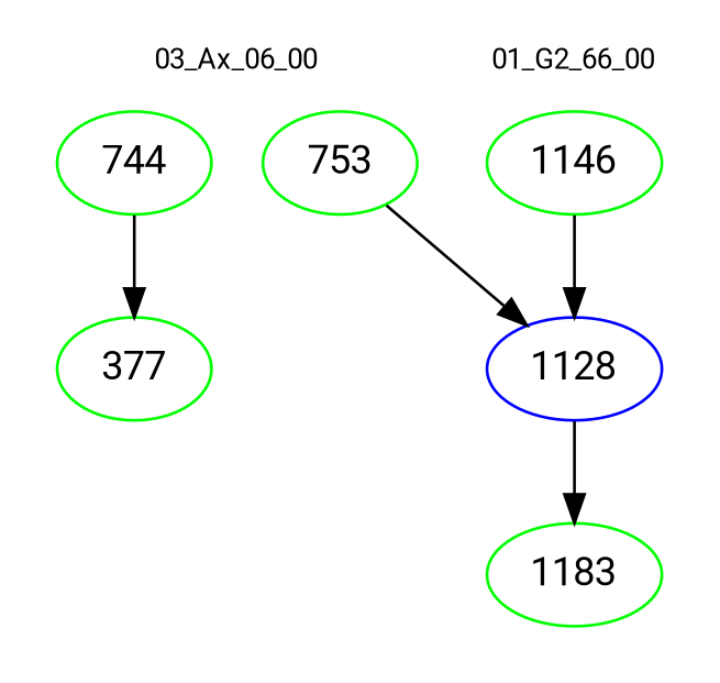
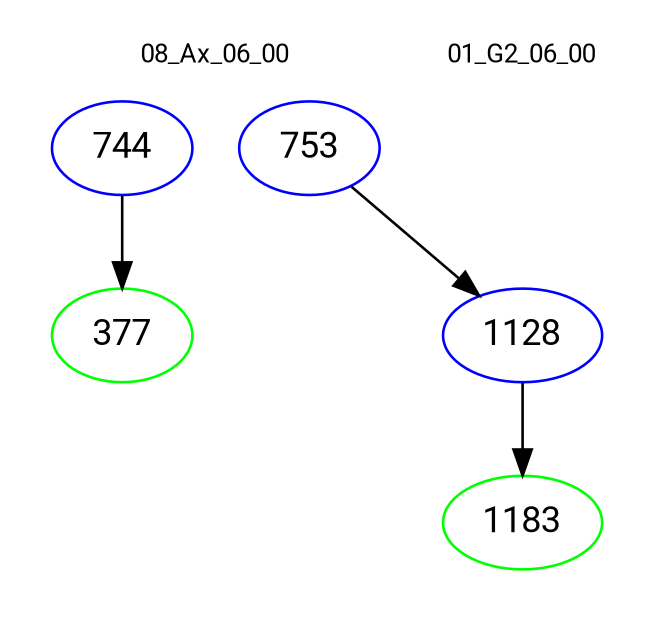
  digraph {
    fontname=Roboto
    node [color=green fontname=Roboto]
    edge [color=black fontname=Roboto]
-   n1 [label=753]
-   n2 [label=744]
+   n1 [color=blue label=753]
+   n2 [color=blue label=744]
    n3 [label=377]
-   n4 [label=1146]
    n5 [color=blue label=1128]
    n6 [label=1183]
    subgraph cluster_1 {
      color=white
      fontsize=10
-     label="03_Ax_06_00"
+     label="08_Ax_06_00"
      n1
      n2
      n3
    }
    subgraph cluster_2 {
      color=white
      fontsize=10
-     label="01_G2_66_00"
-     n4
+     label="01_G2_06_00"
      n5
      n6
    }
    n1 -> n5
    n2 -> n3
-   n4 -> n5
    n5 -> n6
  }
